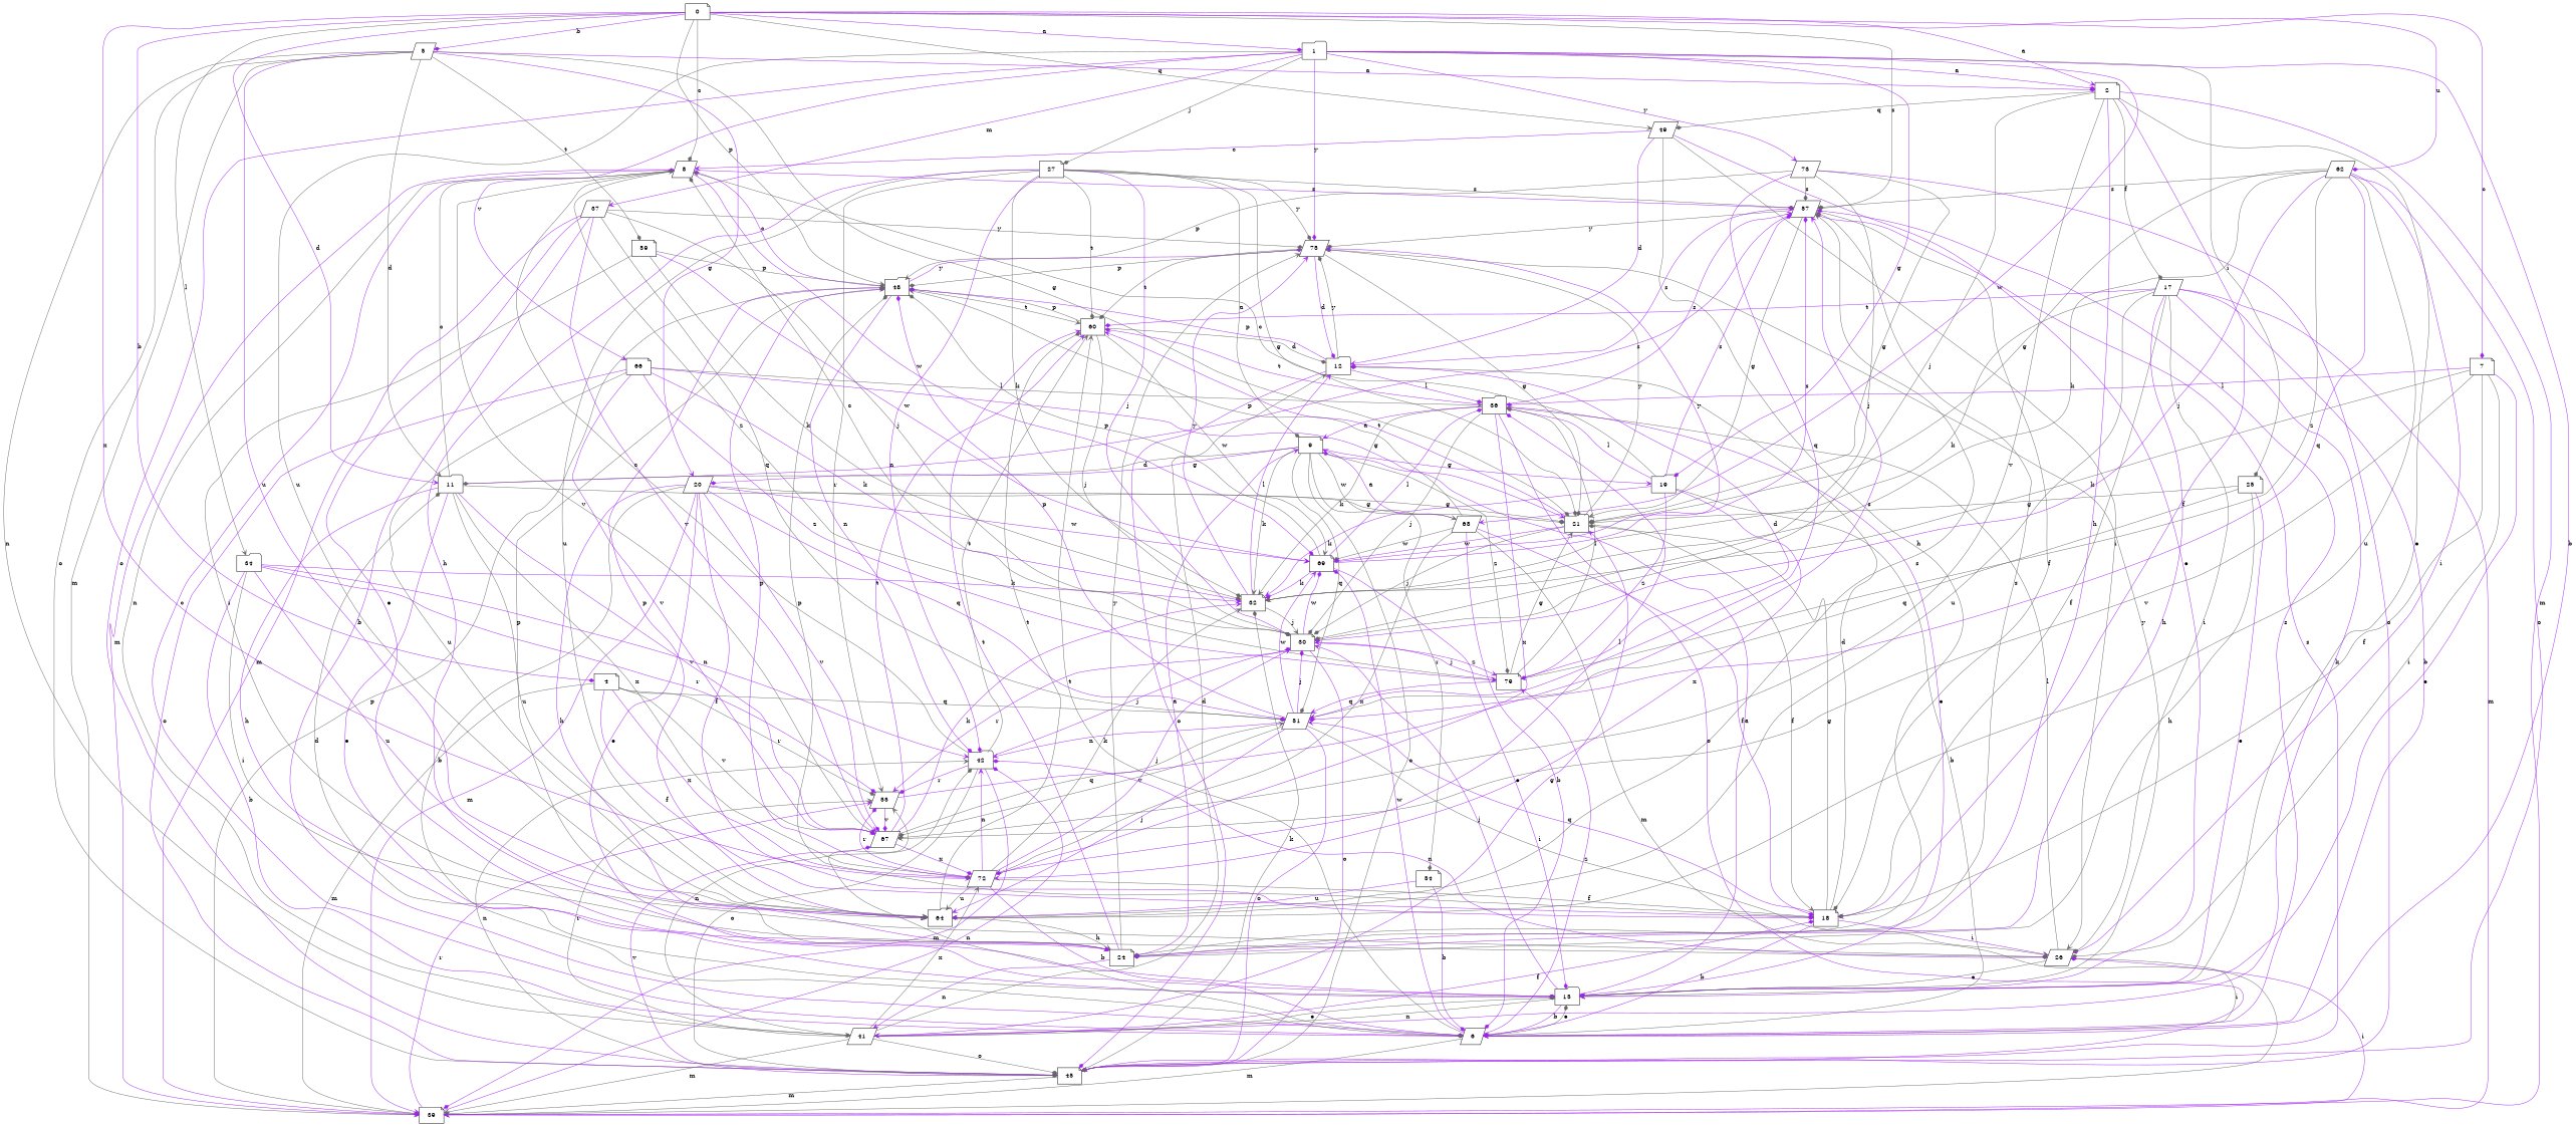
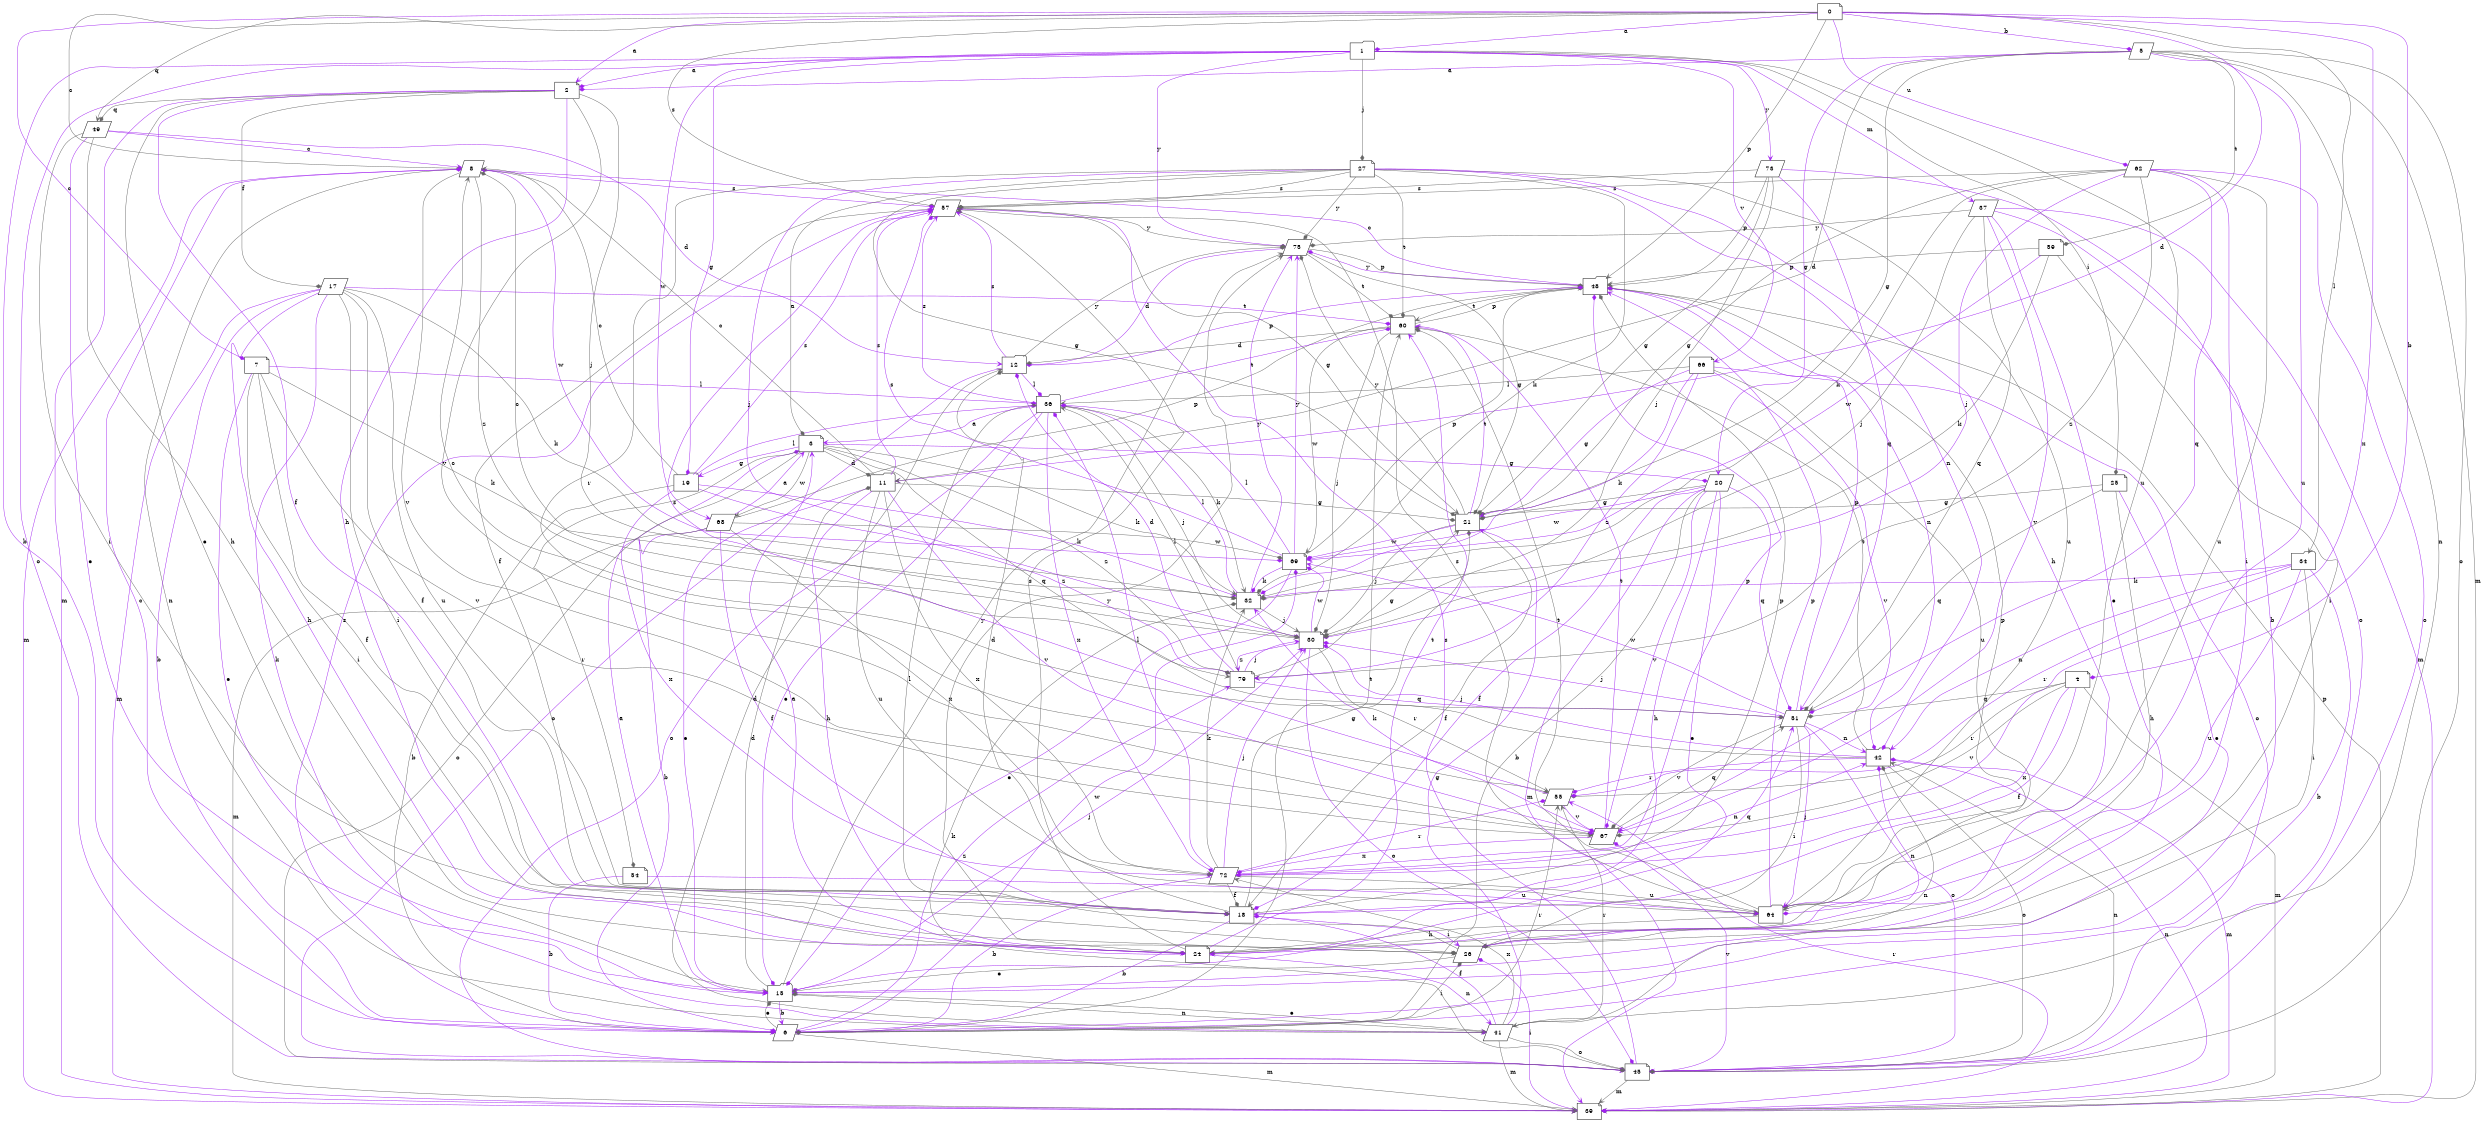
  strict digraph {
    node [shape=note]
    edge [arrowhead=diamond color=purple]
    1 [shape=folder]
    0
    2
    4
    5 [shape=parallelogram]
    7
    8 [shape=parallelogram]
    11 [shape=folder]
    34 [shape=folder]
    48 [shape=folder]
    49 [shape=parallelogram]
    57 [shape=parallelogram]
    62 [shape=parallelogram]
    72 [shape=parallelogram]
    6 [shape=parallelogram]
    19 [shape=folder]
    25
    27
    37 [shape=parallelogram]
    45
    64 [shape=folder]
    66
    68 [shape=parallelogram]
    73 [shape=parallelogram]
    75 [shape=parallelogram]
    15 [shape=folder]
    17 [shape=parallelogram]
    18
    24
    30
    39
    67 [shape=parallelogram]
    51 [shape=parallelogram]
    55 [shape=parallelogram]
    20 [shape=parallelogram]
    21 [shape=folder]
    41 [shape=parallelogram]
    59
    32
    26 [shape=parallelogram]
    36 [shape=folder]
    79
    69
    42 [shape=folder]
    60 [shape=folder]
    12 [shape=folder]
-   3 [label=9]
+   3
    54
    1 -> 2 [label=a]
    1 -> 6 [arrowhead=vee label=b]
    1 -> 19 [label=g]
    1 -> 25 [color=gray40 label=i]
    1 -> 27 [color=gray40 label=j]
    1 -> 37 [arrowhead=vee label=m]
    1 -> 45 [arrowhead=vee label=o]
    1 -> 64 [arrowhead=vee color=gray40 label=u]
    1 -> 66 [arrowhead=vee label=v]
    1 -> 68 [arrowhead=vee label=w]
    1 -> 73 [arrowhead=vee label=y]
    1 -> 75 [label=y]
    0 -> 1 [label=a]
    0 -> 2 [arrowhead=vee label=a]
    0 -> 4 [label=b]
    0 -> 5 [label=b]
    0 -> 7 [label=c]
    0 -> 8 [color=gray40 label=c]
    0 -> 11 [arrowhead=vee label=d]
    0 -> 34 [arrowhead=vee color=gray40 label=l]
    0 -> 48 [arrowhead=vee color=gray40 label=p]
    0 -> 49 [arrowhead=vee color=gray40 label=q]
    0 -> 57 [color=gray40 label=s]
    0 -> 62 [label=u]
    0 -> 72 [arrowhead=vee label=x]
    2 -> 49 [color=gray40 label=q]
    2 -> 15 [arrowhead=vee color=gray40 label=e]
    2 -> 17 [color=gray40 label=f]
    2 -> 18 [label=f]
    2 -> 24 [label=h]
    2 -> 30 [arrowhead=vee color=gray40 label=j]
    2 -> 39 [arrowhead=vee label=m]
    2 -> 67 [color=gray40 label=v]
    4 -> 72 [label=x]
    4 -> 18 [arrowhead=vee label=f]
    4 -> 39 [color=gray40 label=m]
    4 -> 67 [color=gray40 label=v]
    4 -> 51 [color=gray40 label=q]
    4 -> 55 [color=gray40 label=r]
    5 -> 2 [label=a]
    5 -> 11 [arrowhead=vee color=gray40 label=d]
    5 -> 45 [color=gray40 label=o]
    5 -> 64 [arrowhead=vee label=u]
    5 -> 39 [arrowhead=vee color=gray40 label=m]
    5 -> 20 [arrowhead=vee label=g]
    5 -> 21 [color=gray40 label=g]
    5 -> 41 [arrowhead=vee color=gray40 label=n]
    5 -> 59 [color=gray40 label=t]
    7 -> 15 [arrowhead=vee label=e]
    7 -> 18 [arrowhead=vee color=gray40 label=f]
    7 -> 67 [arrowhead=vee color=gray40 label=v]
    7 -> 32 [arrowhead=vee color=gray40 label=k]
    7 -> 26 [color=gray40 label=i]
    7 -> 36 [label=l]
    8 -> 57 [label=s]
    8 -> 39 [label=m]
    8 -> 67 [arrowhead=vee color=gray40 label=v]
    8 -> 41 [color=gray40 label=n]
    8 -> 79 [arrowhead=vee color=gray40 label=z]
    8 -> 69 [label=w]
    11 -> 8 [color=gray40 label=c]
    11 -> 57 [arrowhead=vee label=s]
    11 -> 72 [color=gray40 label=x]
    11 -> 64 [arrowhead=vee color=gray40 label=u]
    11 -> 15 [arrowhead=vee label=e]
    11 -> 24 [arrowhead=vee label=h]
    11 -> 67 [label=v]
    11 -> 21 [color=gray40 label=g]
    34 -> 6 [label=b]
    34 -> 64 [label=u]
    34 -> 55 [label=r]
    34 -> 32 [arrowhead=vee label=k]
    34 -> 26 [color=gray40 label=i]
    34 -> 42 [arrowhead=vee label=n]
    48 -> 8 [label=c]
    48 -> 75 [label=y]
    48 -> 42 [label=n]
    48 -> 60 [arrowhead=vee color=gray40 label=t]
    49 -> 8 [arrowhead=vee label=c]
    49 -> 15 [arrowhead=vee label=e]
    49 -> 24 [color=gray40 label=h]
    49 -> 26 [arrowhead=vee color=gray40 label=i]
    49 -> 12 [arrowhead=vee label=d]
    57 -> 75 [color=gray40 label=y]
    57 -> 18 [color=gray40 label=f]
    57 -> 21 [arrowhead=vee color=gray40 label=g]
    62 -> 57 [color=gray40 label=s]
    62 -> 45 [label=o]
    62 -> 64 [color=gray40 label=u]
    62 -> 30 [label=j]
    62 -> 51 [label=q]
    62 -> 21 [color=gray40 label=g]
    62 -> 32 [arrowhead=vee color=gray40 label=k]
    62 -> 26 [label=i]
    62 -> 79 [arrowhead=vee color=gray40 label=z]
    72 -> 48 [label=p]
    72 -> 6 [label=b]
    72 -> 64 [arrowhead=vee color=gray40 label=u]
    72 -> 18 [color=gray40 label=f]
    72 -> 30 [arrowhead=vee label=j]
    72 -> 55 [label=r]
    72 -> 32 [arrowhead=vee color=gray40 label=k]
    72 -> 36 [label=l]
    72 -> 42 [arrowhead=vee label=n]
    6 -> 8 [label=c]
    6 -> 57 [label=s]
    6 -> 15 [color=gray40 label=e]
    6 -> 39 [arrowhead=vee color=gray40 label=m]
    6 -> 55 [arrowhead=vee color=gray40 label=r]
    6 -> 26 [color=gray40 label=i]
    6 -> 79 [arrowhead=vee label=z]
    6 -> 69 [label=w]
    6 -> 60 [arrowhead=vee color=gray40 label=t]
    19 -> 8 [arrowhead=vee color=gray40 label=c]
    19 -> 57 [label=s]
    19 -> 72 [arrowhead=vee label=x]
    19 -> 6 [color=gray40 label=b]
    19 -> 32 [arrowhead=vee label=k]
    19 -> 36 [label=l]
    19 -> 79 [label=z]
    25 -> 15 [arrowhead=vee label=e]
    25 -> 24 [color=gray40 label=h]
    25 -> 51 [arrowhead=vee color=gray40 label=q]
    25 -> 21 [color=gray40 label=g]
    27 -> 57 [color=gray40 label=s]
    27 -> 64 [color=gray40 label=u]
    27 -> 75 [color=gray40 label=y]
    27 -> 24 [label=h]
    27 -> 30 [label=j]
    27 -> 55 [arrowhead=vee color=gray40 label=r]
    27 -> 21 [color=gray40 label=g]
    27 -> 32 [color=gray40 label=k]
    27 -> 42 [label=n]
    27 -> 60 [color=gray40 label=t]
    27 -> 3 [color=gray40 label=a]
    37 -> 6 [label=b]
    37 -> 75 [color=gray40 label=y]
    37 -> 15 [label=e]
    37 -> 30 [color=gray40 label=j]
    37 -> 39 [arrowhead=vee label=m]
    37 -> 67 [arrowhead=vee label=v]
    37 -> 51 [color=gray40 label=q]
    45 -> 57 [label=s]
    45 -> 39 [arrowhead=vee color=gray40 label=m]
    45 -> 67 [label=v]
    45 -> 32 [color=gray40 label=k]
    45 -> 42 [arrowhead=vee color=gray40 label=n]
    64 -> 48 [arrowhead=vee label=p]
    64 -> 57 [arrowhead=vee color=gray40 label=s]
    64 -> 24 [arrowhead=vee color=gray40 label=h]
    64 -> 60 [color=gray40 label=t]
    66 -> 45 [label=o]
    66 -> 64 [arrowhead=vee color=gray40 label=u]
    66 -> 67 [arrowhead=vee label=v]
    66 -> 21 [arrowhead=vee label=g]
    66 -> 32 [label=k]
    66 -> 36 [arrowhead=vee color=gray40 label=l]
    66 -> 79 [arrowhead=vee label=z]
    68 -> 48 [arrowhead=vee color=gray40 label=p]
    68 -> 72 [arrowhead=vee color=gray40 label=x]
    68 -> 6 [label=b]
    68 -> 18 [label=f]
    68 -> 39 [arrowhead=vee color=gray40 label=m]
    68 -> 69 [color=gray40 label=w]
    68 -> 3 [arrowhead=vee label=a]
    73 -> 48 [arrowhead=vee color=gray40 label=p]
    73 -> 57 [color=gray40 label=s]
    73 -> 45 [label=o]
    73 -> 30 [color=gray40 label=j]
    73 -> 51 [arrowhead=vee label=q]
    73 -> 21 [color=gray40 label=g]
    75 -> 48 [color=gray40 label=p]
    75 -> 21 [color=gray40 label=g]
    75 -> 60 [color=gray40 label=t]
    75 -> 12 [label=d]
    15 -> 11 [color=gray40 label=d]
    15 -> 6 [arrowhead=vee label=b]
    15 -> 75 [arrowhead=vee color=gray40 label=y]
    15 -> 30 [arrowhead=vee label=j]
    15 -> 41 [arrowhead=vee color=gray40 label=n]
    15 -> 3 [label=a]
    17 -> 6 [arrowhead=vee label=b]
    17 -> 64 [color=gray40 label=u]
    17 -> 18 [arrowhead=vee color=gray40 label=f]
    17 -> 24 [label=h]
    17 -> 39 [arrowhead=vee label=m]
    17 -> 41 [arrowhead=vee label=k]
    17 -> 32 [color=gray40 label=k]
    17 -> 26 [color=gray40 label=i]
    17 -> 60 [label=t]
    18 -> 48 [color=gray40 label=p]
    18 -> 6 [label=b]
    18 -> 51 [arrowhead=vee label=q]
    18 -> 21 [color=gray40 label=g]
    18 -> 26 [arrowhead=vee label=i]
    18 -> 12 [color=gray40 label=d]
    24 -> 48 [arrowhead=vee color=gray40 label=p]
    24 -> 57 [color=gray40 label=s]
    24 -> 75 [arrowhead=vee color=gray40 label=y]
    24 -> 41 [arrowhead=vee label=n]
    24 -> 60 [arrowhead=vee label=t]
    24 -> 3 [arrowhead=vee label=a]
    30 -> 8 [color=gray40 label=c]
    30 -> 45 [label=o]
-   30 -> 55 [arrowhead=vee label=r]
+   30 -> 55 [arrowhead=vee color=gray40 label=r]
    30 -> 79 [arrowhead=vee label=z]
    30 -> 69 [label=w]
    39 -> 48 [color=gray40 label=p]
    39 -> 55 [arrowhead=vee label=r]
    39 -> 26 [label=i]
    39 -> 42 [label=n]
    67 -> 72 [label=x]
    67 -> 51 [arrowhead=vee color=gray40 label=q]
    67 -> 32 [arrowhead=vee label=k]
    67 -> 60 [arrowhead=vee label=t]
    51 -> 48 [label=p]
    51 -> 45 [arrowhead=vee label=o]
    51 -> 64 [arrowhead=vee label=j]
    51 -> 30 [label=j]
    51 -> 67 [color=gray40 label=v]
    51 -> 26 [arrowhead=vee color=gray40 label=i]
    51 -> 69 [arrowhead=vee label=w]
    51 -> 42 [arrowhead=vee label=n]
    55 -> 57 [arrowhead=vee label=s]
    55 -> 67 [label=v]
    20 -> 6 [color=gray40 label=b]
    20 -> 15 [label=e]
    20 -> 18 [label=f]
    20 -> 24 [arrowhead=vee label=h]
    20 -> 39 [arrowhead=vee label=m]
    20 -> 67 [label=v]
    20 -> 51 [label=q]
    20 -> 21 [color=gray40 label=g]
    20 -> 69 [arrowhead=vee label=w]
    21 -> 75 [color=gray40 label=y]
    21 -> 18 [arrowhead=vee color=gray40 label=f]
    21 -> 30 [color=gray40 label=j]
    21 -> 69 [label=w]
    21 -> 60 [arrowhead=vee label=t]
    41 -> 72 [arrowhead=vee color=gray40 label=x]
    41 -> 45 [color=gray40 label=o]
    41 -> 15 [color=gray40 label=e]
    41 -> 18 [label=f]
    41 -> 39 [arrowhead=vee color=gray40 label=m]
    41 -> 55 [arrowhead=vee color=gray40 label=r]
    41 -> 21 [arrowhead=vee label=g]
    41 -> 42 [color=gray40 label=n]
    41 -> 12 [arrowhead=vee color=gray40 label=d]
    59 -> 48 [arrowhead=vee color=gray40 label=p]
    59 -> 32 [color=gray40 label=k]
    59 -> 26 [color=gray40 label=i]
    59 -> 69 [arrowhead=vee label=w]
    32 -> 75 [arrowhead=vee label=y]
    32 -> 30 [arrowhead=vee color=gray40 label=j]
-   32 -> 12 [arrowhead=vee label=l]
+   32 -> 36 [arrowhead=vee label=l]
    26 -> 15 [arrowhead=vee color=gray40 label=e]
    26 -> 36 [arrowhead=vee color=gray40 label=l]
    26 -> 42 [label=n]
    36 -> 57 [arrowhead=vee label=s]
    36 -> 72 [label=x]
    36 -> 45 [arrowhead=vee label=o]
    36 -> 15 [label=e]
    36 -> 30 [color=gray40 label=j]
    36 -> 32 [arrowhead=vee color=gray40 label=k]
    36 -> 60 [label=t]
    36 -> 3 [arrowhead=vee label=a]
    79 -> 30 [arrowhead=vee label=j]
    79 -> 51 [arrowhead=vee label=q]
    79 -> 21 [arrowhead=vee color=gray40 label=g]
    79 -> 36 [arrowhead=vee color=gray40 label=l]
    79 -> 12 [label=d]
    69 -> 48 [color=gray40 label=p]
    69 -> 57 [label=s]
    69 -> 75 [arrowhead=vee label=y]
    69 -> 15 [label=e]
    69 -> 32 [label=k]
    69 -> 36 [label=l]
    42 -> 8 [arrowhead=vee color=gray40 label=c]
    42 -> 45 [color=gray40 label=o]
    42 -> 30 [label=j]
    42 -> 39 [label=m]
    42 -> 55 [label=r]
    42 -> 60 [arrowhead=vee color=gray40 label=t]
    60 -> 48 [color=gray40 label=p]
    60 -> 30 [color=gray40 label=j]
    60 -> 69 [arrowhead=vee color=gray40 label=w]
    60 -> 12 [color=gray40 label=d]
    12 -> 48 [label=p]
    12 -> 57 [arrowhead=vee label=s]
    12 -> 45 [label=o]
    12 -> 75 [color=gray40 label=y]
    12 -> 36 [label=l]
    3 -> 11 [color=gray40 label=d]
    3 -> 19 [arrowhead=vee label=g]
    3 -> 45 [color=gray40 label=o]
    3 -> 68 [arrowhead=vee color=gray40 label=w]
    3 -> 51 [color=gray40 label=q]
    3 -> 20 [label=g]
    3 -> 32 [arrowhead=vee color=gray40 label=k]
    3 -> 79 [color=gray40 label=z]
    3 -> 54 [color=gray40 label=r]
    54 -> 6 [label=b]
    54 -> 64 [arrowhead=vee label=u]
  }
